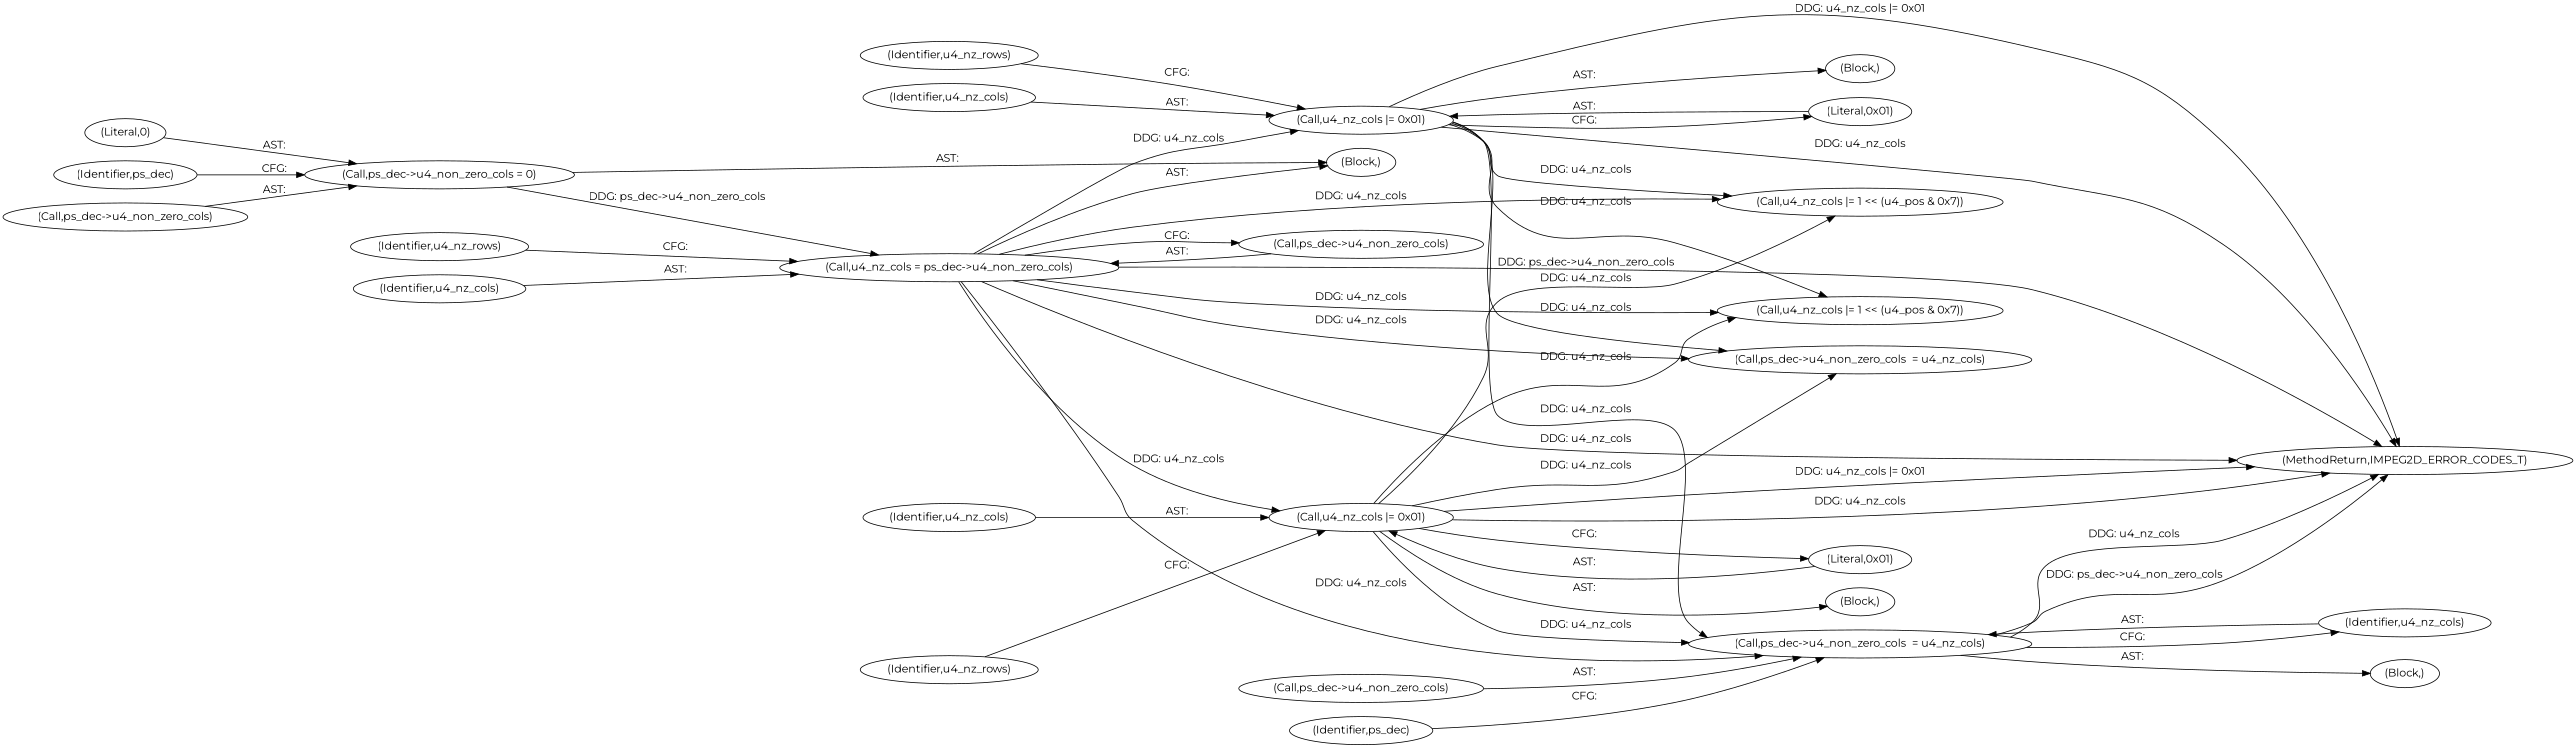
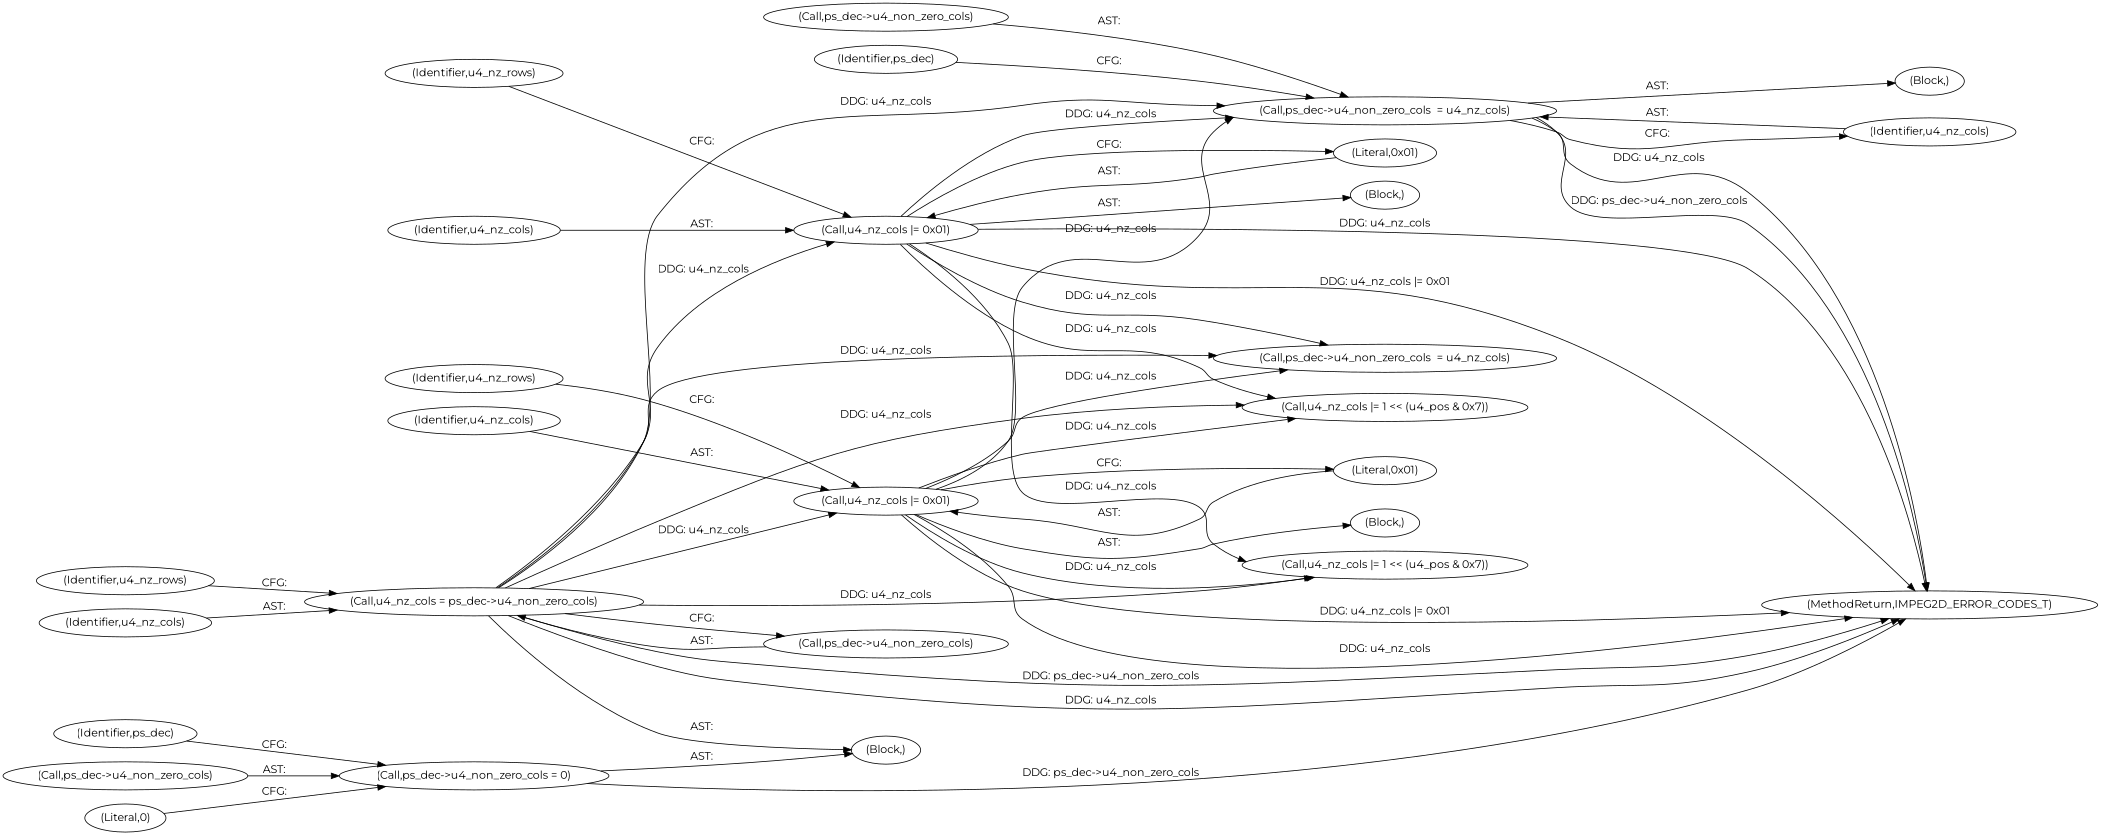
  digraph {
    fontname=Montserrat
    rankdir=LR
    node [fontname=Montserrat]
    edge [fontname=Montserrat]
    n1 [label="(Call,ps_dec->u4_non_zero_cols  = u4_nz_cols)"]
    n2 [label="(MethodReturn,IMPEG2D_ERROR_CODES_T)"]
    n3 [label="(Identifier,u4_nz_cols)"]
    n4 [label="(Block,)"]
    n5 [label="(Call,u4_nz_cols |= 0x01)"]
    n6 [label="(Call,u4_nz_cols |= 1 << (u4_pos & 0x7))"]
    n7 [label="(Call,ps_dec->u4_non_zero_cols  = u4_nz_cols)"]
    n8 [label="(Call,u4_nz_cols |= 1 << (u4_pos & 0x7))"]
    n9 [label="(Literal,0x01)"]
    n10 [label="(Block,)"]
    n11 [label="(Call,u4_nz_cols = ps_dec->u4_non_zero_cols)"]
    n12 [label="(Call,u4_nz_cols |= 0x01)"]
    n13 [label="(Call,ps_dec->u4_non_zero_cols)"]
    n14 [label="(Block,)"]
    n15 [label="(Block,)"]
    n16 [label="(Literal,0x01)"]
    n17 [label="(Call,ps_dec->u4_non_zero_cols = 0)"]
    n18 [label="(Literal,0)"]
    n19 [label="(Identifier,u4_nz_rows)"]
    n20 [label="(Identifier,u4_nz_rows)"]
    n21 [label="(Call,ps_dec->u4_non_zero_cols)"]
    n22 [label="(Identifier,u4_nz_cols)"]
    n23 [label="(Identifier,ps_dec)"]
    n24 [label="(Identifier,ps_dec)"]
    n25 [label="(Identifier,u4_nz_cols)"]
    n26 [label="(Identifier,u4_nz_cols)"]
    n27 [label="(Identifier,u4_nz_rows)"]
    n28 [label="(Call,ps_dec->u4_non_zero_cols)"]
    n1 -> n2 [label="DDG: u4_nz_cols"]
    n1 -> n2 [label="DDG: ps_dec->u4_non_zero_cols"]
    n1 -> n3 [label="CFG: "]
    n1 -> n4 [label="AST: "]
    n3 -> n1 [label="AST: "]
    n5 -> n1 [label="DDG: u4_nz_cols"]
    n5 -> n2 [label="DDG: u4_nz_cols"]
    n5 -> n2 [label="DDG: u4_nz_cols |= 0x01"]
    n5 -> n6 [label="DDG: u4_nz_cols"]
    n5 -> n7 [label="DDG: u4_nz_cols"]
    n5 -> n8 [label="DDG: u4_nz_cols"]
    n5 -> n9 [label="CFG: "]
    n5 -> n10 [label="AST: "]
    n9 -> n5 [label="AST: "]
    n11 -> n1 [label="DDG: u4_nz_cols"]
    n11 -> n2 [label="DDG: ps_dec->u4_non_zero_cols"]
    n11 -> n2 [label="DDG: u4_nz_cols"]
    n11 -> n5 [label="DDG: u4_nz_cols"]
    n11 -> n6 [label="DDG: u4_nz_cols"]
    n11 -> n7 [label="DDG: u4_nz_cols"]
    n11 -> n8 [label="DDG: u4_nz_cols"]
    n11 -> n12 [label="DDG: u4_nz_cols"]
    n11 -> n13 [label="CFG: "]
    n11 -> n14 [label="AST: "]
    n12 -> n1 [label="DDG: u4_nz_cols"]
    n12 -> n2 [label="DDG: u4_nz_cols |= 0x01"]
    n12 -> n2 [label="DDG: u4_nz_cols"]
    n12 -> n6 [label="DDG: u4_nz_cols"]
    n12 -> n7 [label="DDG: u4_nz_cols"]
    n12 -> n8 [label="DDG: u4_nz_cols"]
    n12 -> n15 [label="AST: "]
    n12 -> n16 [label="CFG: "]
    n13 -> n11 [label="AST: "]
    n16 -> n12 [label="AST: "]
-   n17 -> n11 [label="DDG: ps_dec->u4_non_zero_cols"]
+   n17 -> n2 [label="DDG: ps_dec->u4_non_zero_cols"]
    n17 -> n14 [label="AST: "]
-   n18 -> n17 [label="AST: "]
+   n18 -> n17 [label="CFG: "]
    n19 -> n5 [label="CFG: "]
    n20 -> n12 [label="CFG: "]
    n21 -> n1 [label="AST: "]
    n22 -> n5 [label="AST: "]
    n23 -> n17 [label="CFG: "]
    n24 -> n1 [label="CFG: "]
    n25 -> n11 [label="AST: "]
    n26 -> n12 [label="AST: "]
    n27 -> n11 [label="CFG: "]
    n28 -> n17 [label="AST: "]
  }
